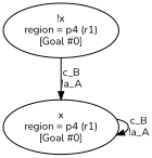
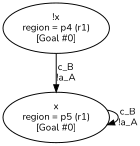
  digraph {
    rankdir=TB
    fontname=Nunito
    node [fontsize=20 style=bold fontname=Nunito]
    edge [arrowsize=1.5 fontsize=20 style=bold fontname=Nunito]
-   n1 [height=0 label="x\nregion = p4 (r1)\n[Goal #0]" width=0]
+   n1 [height=0 label="x\nregion = p5 (r1)\n[Goal #0]" width=0]
    n2 [height=0 label="!x\nregion = p4 (r1)\n[Goal #0]" width=0]
    n1 -> n1 [label="c_B\n!a_A"]
    n2 -> n1 [label="c_B\n!a_A"]
  }
